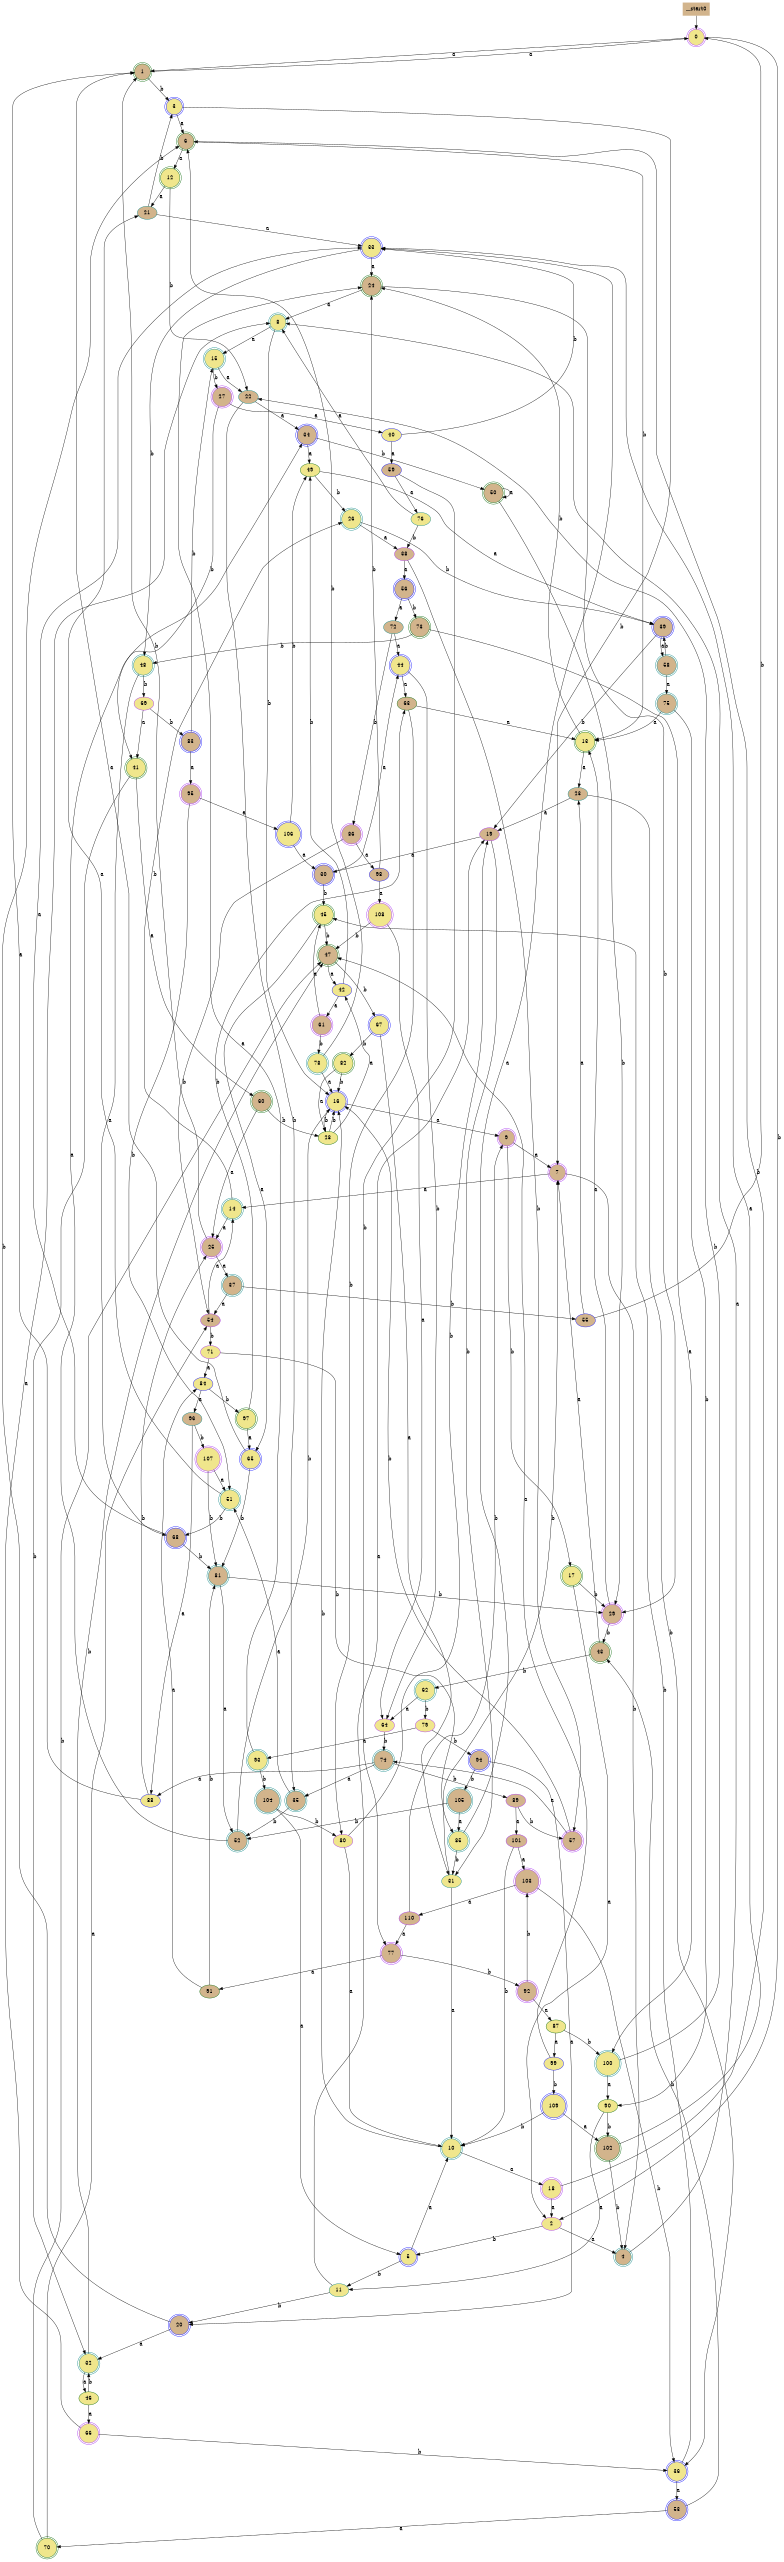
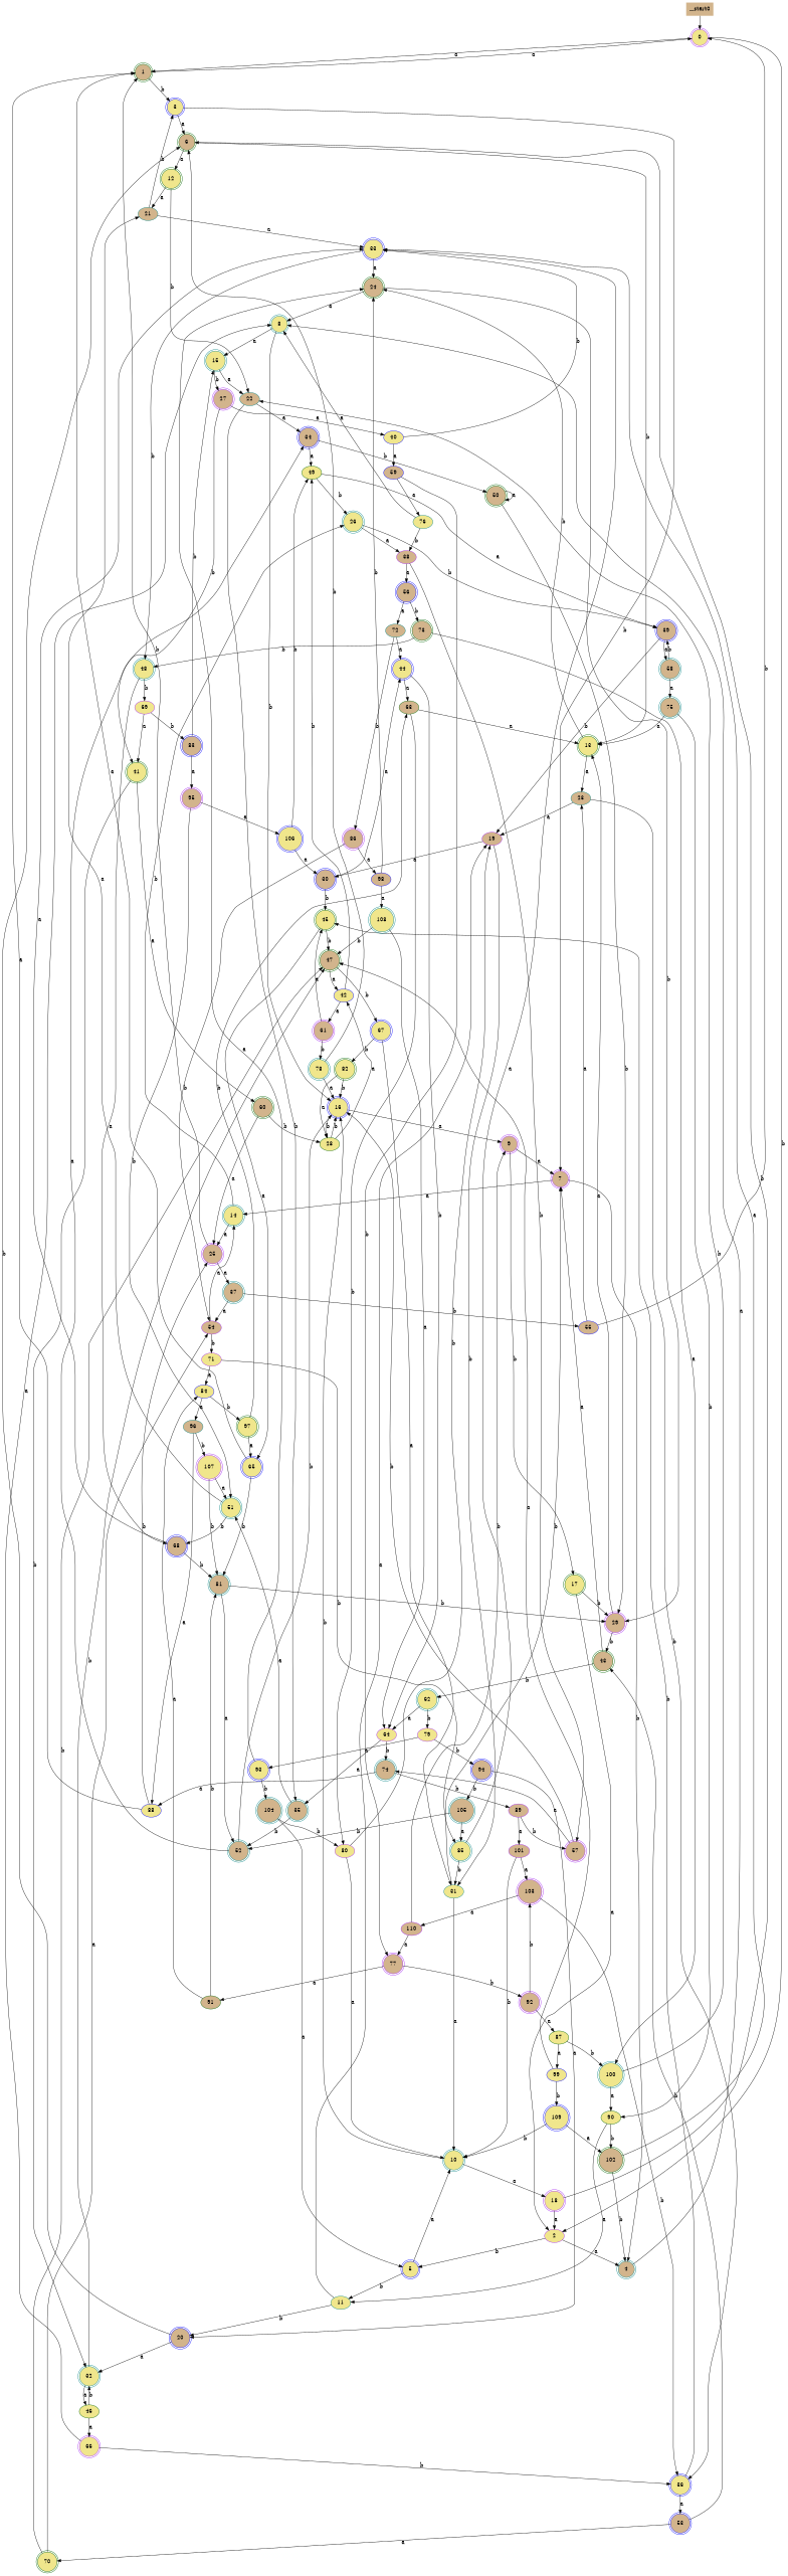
  digraph {
    node [color=teal fillcolor=tan shape=doublecircle style=filled]
    __start0 [shape=none]
    0 [color=purple fillcolor=khaki]
    1 [color=darkgreen]
    2 [color=purple fillcolor=khaki shape=""]
    3 [color=blue fillcolor=khaki]
    4
    5 [color=blue fillcolor=khaki]
    6 [color=darkgreen]
    7 [color=purple]
    8 [fillcolor=khaki]
    10 [fillcolor=khaki]
    11 [fillcolor=khaki shape=""]
    12 [color=darkgreen fillcolor=khaki]
    13 [color=darkgreen fillcolor=khaki]
    14 [fillcolor=khaki]
    15 [fillcolor=khaki]
    16 [color=blue fillcolor=khaki]
    9 [color=purple]
    17 [color=darkgreen fillcolor=khaki]
    18 [color=purple fillcolor=khaki]
    19 [color=purple shape=""]
    20 [color=blue]
    21 [shape=""]
    22 [shape=""]
    23 [shape=""]
    24 [color=darkgreen]
    25 [color=purple]
    26 [fillcolor=khaki]
    27 [color=purple]
    28 [color=darkgreen fillcolor=khaki shape=""]
    29 [color=purple]
    30 [color=blue]
    31 [fillcolor=khaki shape=""]
    32 [fillcolor=khaki]
    33 [color=blue fillcolor=khaki]
    34 [color=blue]
    35
    36 [color=blue fillcolor=khaki]
    37
    38 [color=purple shape=""]
    39 [color=blue]
    40 [color=blue fillcolor=khaki shape=""]
    41 [color=darkgreen fillcolor=khaki]
    42 [color=blue fillcolor=khaki shape=""]
    43 [color=darkgreen]
    44 [color=blue fillcolor=khaki]
    45 [color=darkgreen fillcolor=khaki]
    46 [color=darkgreen fillcolor=khaki shape=""]
    47 [color=darkgreen]
    48 [fillcolor=khaki]
    49 [color=darkgreen fillcolor=khaki shape=""]
    50 [color=darkgreen]
    51 [fillcolor=khaki]
    52
    53 [color=blue]
    54 [color=purple shape=""]
    55 [color=blue shape=""]
    56 [color=blue]
    57 [color=purple]
    58
    59 [color=blue shape=""]
    60 [color=darkgreen]
    61 [color=purple]
    62 [fillcolor=khaki]
    63 [color=darkgreen shape=""]
    64 [color=purple fillcolor=khaki shape=""]
    65 [color=blue fillcolor=khaki]
    66 [color=purple fillcolor=khaki]
    67 [color=blue fillcolor=khaki]
    68 [color=blue]
    69 [color=purple fillcolor=khaki shape=""]
    70 [color=darkgreen fillcolor=khaki]
    71 [color=purple fillcolor=khaki shape=""]
    72 [shape=""]
    73 [color=darkgreen]
    74
    75
    76 [fillcolor=khaki shape=""]
    77 [color=purple]
    78 [fillcolor=khaki]
    79 [color=purple fillcolor=khaki shape=""]
    80 [color=purple fillcolor=khaki shape=""]
    81
    82 [color=darkgreen fillcolor=khaki]
    83 [color=blue]
    84 [color=blue fillcolor=khaki shape=""]
    85 [fillcolor=khaki]
    86 [color=purple]
    100 [fillcolor=khaki]
    88 [color=blue fillcolor=khaki shape=""]
    89 [color=purple shape=""]
    90 [color=darkgreen fillcolor=khaki shape=""]
    91 [color=darkgreen shape=""]
    92 [color=purple]
-   93 [fillcolor=khaki]
+   93 [color=blue fillcolor=khaki]
    94 [color=blue]
    95 [color=purple]
    96 [shape=""]
    97 [color=darkgreen fillcolor=khaki]
    98 [color=blue shape=""]
    87 [color=darkgreen fillcolor=khaki shape=""]
    99 [color=blue fillcolor=khaki shape=""]
    101 [color=purple shape=""]
    102 [color=darkgreen]
    103 [color=purple]
    104
    105
    106 [color=blue fillcolor=khaki]
    107 [color=purple fillcolor=khaki]
-   108 [color=purple fillcolor=khaki]
+   108 [fillcolor=khaki]
    109 [color=blue fillcolor=khaki]
    110 [color=purple shape=""]
    __start0 -> 0
    0 -> 1 [label=a]
    0 -> 2 [label=b]
    1 -> 0 [label=a]
    1 -> 3 [label=b]
    2 -> 4 [label=a]
    2 -> 5 [label=b]
    3 -> 6 [label=a]
    3 -> 7 [label=b]
    4 -> 8 [label=a]
    5 -> 10 [label=a]
    5 -> 11 [label=b]
    6 -> 12 [label=a]
    6 -> 13 [label=b]
    7 -> 4 [label=b]
    7 -> 14 [label=a]
    8 -> 15 [label=a]
    8 -> 16 [label=b]
    10 -> 16 [label=b]
    10 -> 18 [label=a]
    11 -> 19 [label=a]
    11 -> 20 [label=b]
    12 -> 21 [label=a]
    12 -> 22 [label=b]
    13 -> 23 [label=a]
    13 -> 24 [label=b]
    14 -> 25 [label=a]
    14 -> 26 [label=b]
    15 -> 22 [label=a]
    15 -> 27 [label=b]
    16 -> 9 [label=a]
    16 -> 28 [label=b]
    9 -> 7 [label=a]
    9 -> 17 [label=b]
    17 -> 2 [label=a]
    17 -> 29 [label=b]
    18 -> 2 [label=a]
    18 -> 6 [label=b]
    19 -> 30 [label=a]
    19 -> 31 [label=b]
    20 -> 6 [label=b]
    20 -> 32 [label=a]
    21 -> 3 [label=b]
    21 -> 33 [label=a]
    22 -> 34 [label=a]
    22 -> 35 [label=b]
    23 -> 19 [label=a]
    23 -> 36 [label=b]
    24 -> 8 [label=a]
    24 -> 29 [label=b]
    25 -> 1 [label=b]
    25 -> 37 [label=a]
    26 -> 38 [label=a]
    26 -> 39 [label=b]
    27 -> 40 [label=a]
    27 -> 41 [label=b]
    28 -> 16 [label=b]
    28 -> 42 [label=a]
    29 -> 13 [label=a]
    29 -> 43 [label=b]
    30 -> 44 [label=a]
    30 -> 45 [label=b]
    31 -> 7 [label=b]
    31 -> 10 [label=a]
    32 -> 46 [label=a]
    32 -> 47 [label=b]
    33 -> 24 [label=a]
    33 -> 48 [label=b]
    34 -> 49 [label=a]
    34 -> 50 [label=b]
    35 -> 51 [label=a]
    35 -> 52 [label=b]
    36 -> 45 [label=b]
    36 -> 53 [label=a]
    37 -> 54 [label=a]
    37 -> 55 [label=b]
    38 -> 56 [label=a]
    38 -> 57 [label=b]
    39 -> 19 [label=b]
    39 -> 58 [label=a]
    40 -> 33 [label=b]
    40 -> 59 [label=a]
    41 -> 32 [label=b]
    41 -> 60 [label=a]
    42 -> 49 [label=b]
    42 -> 61 [label=a]
    43 -> 7 [label=a]
    43 -> 62 [label=b]
    44 -> 63 [label=a]
    44 -> 64 [label=b]
    45 -> 47 [label=b]
    45 -> 65 [label=a]
    46 -> 32 [label=b]
    46 -> 66 [label=a]
    47 -> 42 [label=a]
    47 -> 67 [label=b]
    48 -> 68 [label=a]
    48 -> 69 [label=b]
    49 -> 26 [label=b]
    49 -> 39 [label=a]
    50 -> 29 [label=b]
    50 -> 50 [label=a]
    51 -> 21 [label=a]
    51 -> 68 [label=b]
    52 -> 16 [label=b]
    52 -> 34 [label=a]
    53 -> 43 [label=b]
    53 -> 70 [label=a]
    54 -> 14 [label=a]
    54 -> 71 [label=b]
    55 -> 0 [label=b]
    55 -> 23 [label=a]
    56 -> 72 [label=a]
    56 -> 73 [label=b]
    57 -> 16 [label=b]
    57 -> 74 [label=a]
    58 -> 39 [label=b]
    58 -> 75 [label=a]
    59 -> 76 [label=a]
    59 -> 77 [label=b]
    60 -> 25 [label=a]
    60 -> 28 [label=b]
    61 -> 45 [label=a]
    61 -> 78 [label=b]
    62 -> 64 [label=a]
    62 -> 79 [label=b]
    63 -> 13 [label=a]
    63 -> 80 [label=b]
-   74 -> 35 [label=a]
+   64 -> 35 [label=a]
    64 -> 74 [label=b]
    65 -> 1 [label=a]
    65 -> 81 [label=b]
    66 -> 8 [label=a]
    66 -> 36 [label=b]
    67 -> 31 [label=a]
    67 -> 82 [label=b]
    68 -> 33 [label=a]
    68 -> 81 [label=b]
    69 -> 41 [label=a]
    69 -> 83 [label=b]
    70 -> 47 [label=b]
    70 -> 54 [label=a]
    71 -> 84 [label=a]
    71 -> 85 [label=b]
    72 -> 44 [label=a]
    72 -> 86 [label=b]
    73 -> 48 [label=b]
    73 -> 100 [label=a]
    74 -> 88 [label=a]
    74 -> 89 [label=b]
    75 -> 13 [label=a]
    75 -> 90 [label=b]
    76 -> 8 [label=a]
    76 -> 38 [label=b]
    77 -> 91 [label=a]
    77 -> 92 [label=b]
    78 -> 6 [label=b]
    78 -> 16 [label=a]
    79 -> 93 [label=a]
    79 -> 94 [label=b]
    80 -> 10 [label=a]
    80 -> 19 [label=b]
    81 -> 29 [label=b]
    81 -> 52 [label=a]
    82 -> 16 [label=b]
    82 -> 28 [label=a]
    83 -> 15 [label=b]
    83 -> 95 [label=a]
    84 -> 96 [label=a]
    84 -> 97 [label=b]
    85 -> 31 [label=b]
    85 -> 33 [label=a]
    86 -> 54 [label=b]
    86 -> 98 [label=a]
    100 -> 22 [label=b]
    100 -> 90 [label=a]
    88 -> 1 [label=a]
    88 -> 25 [label=b]
    89 -> 57 [label=b]
    89 -> 101 [label=a]
    90 -> 11 [label=a]
    90 -> 102 [label=b]
    91 -> 81 [label=b]
    91 -> 84 [label=a]
    92 -> 87 [label=a]
    92 -> 103 [label=b]
    93 -> 24 [label=a]
    93 -> 104 [label=b]
    94 -> 20 [label=a]
    94 -> 105 [label=b]
    95 -> 51 [label=b]
    95 -> 106 [label=a]
    96 -> 88 [label=a]
    96 -> 107 [label=b]
    97 -> 63 [label=b]
    97 -> 65 [label=a]
    98 -> 24 [label=b]
    98 -> 108 [label=a]
    87 -> 100 [label=b]
    87 -> 99 [label=a]
    99 -> 47 [label=a]
    99 -> 109 [label=b]
    101 -> 10 [label=b]
    101 -> 103 [label=a]
    102 -> 4 [label=b]
    102 -> 33 [label=a]
    103 -> 36 [label=b]
    103 -> 110 [label=a]
    104 -> 5 [label=a]
    104 -> 80 [label=b]
    105 -> 52 [label=b]
    105 -> 85 [label=a]
    106 -> 30 [label=a]
    106 -> 49 [label=b]
    107 -> 51 [label=a]
    107 -> 81 [label=b]
    108 -> 47 [label=b]
    108 -> 64 [label=a]
    109 -> 10 [label=b]
    109 -> 102 [label=a]
    110 -> 9 [label=b]
    110 -> 77 [label=a]
  }
